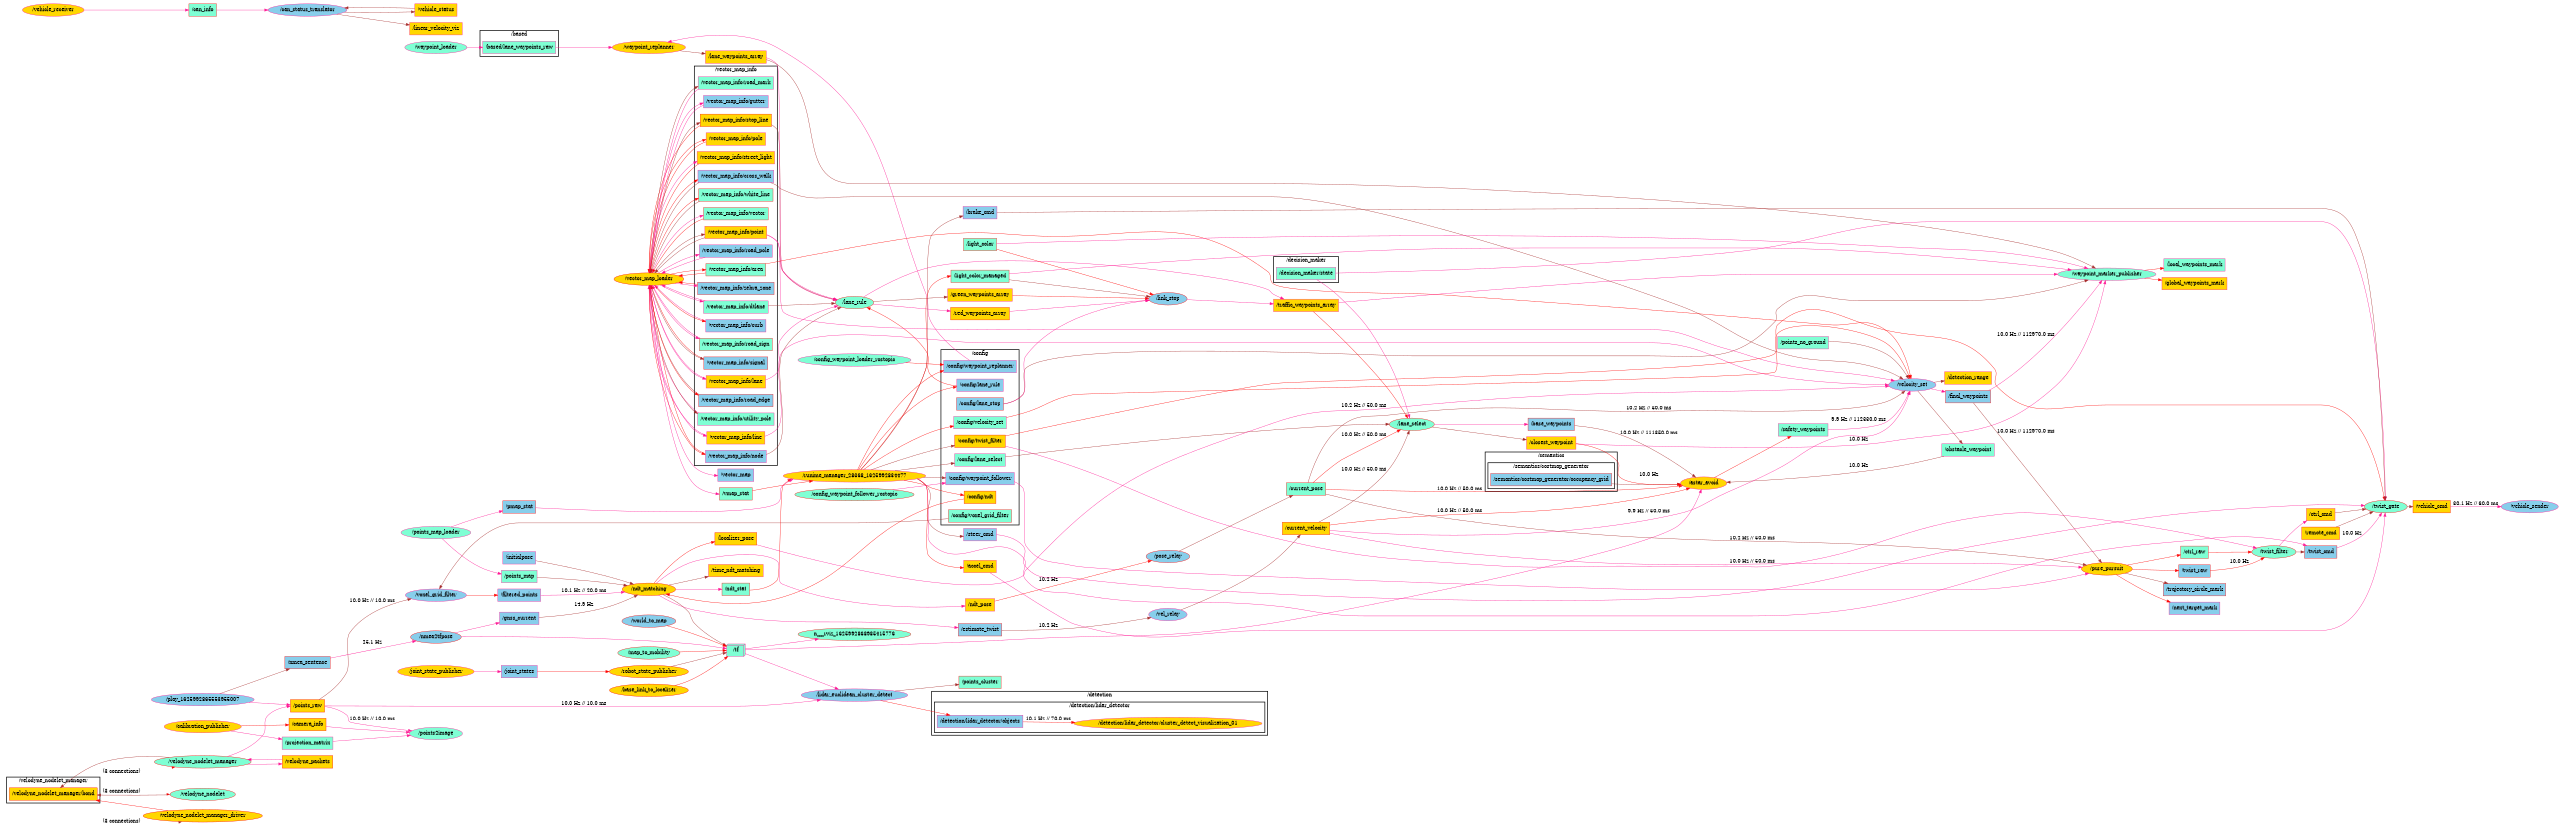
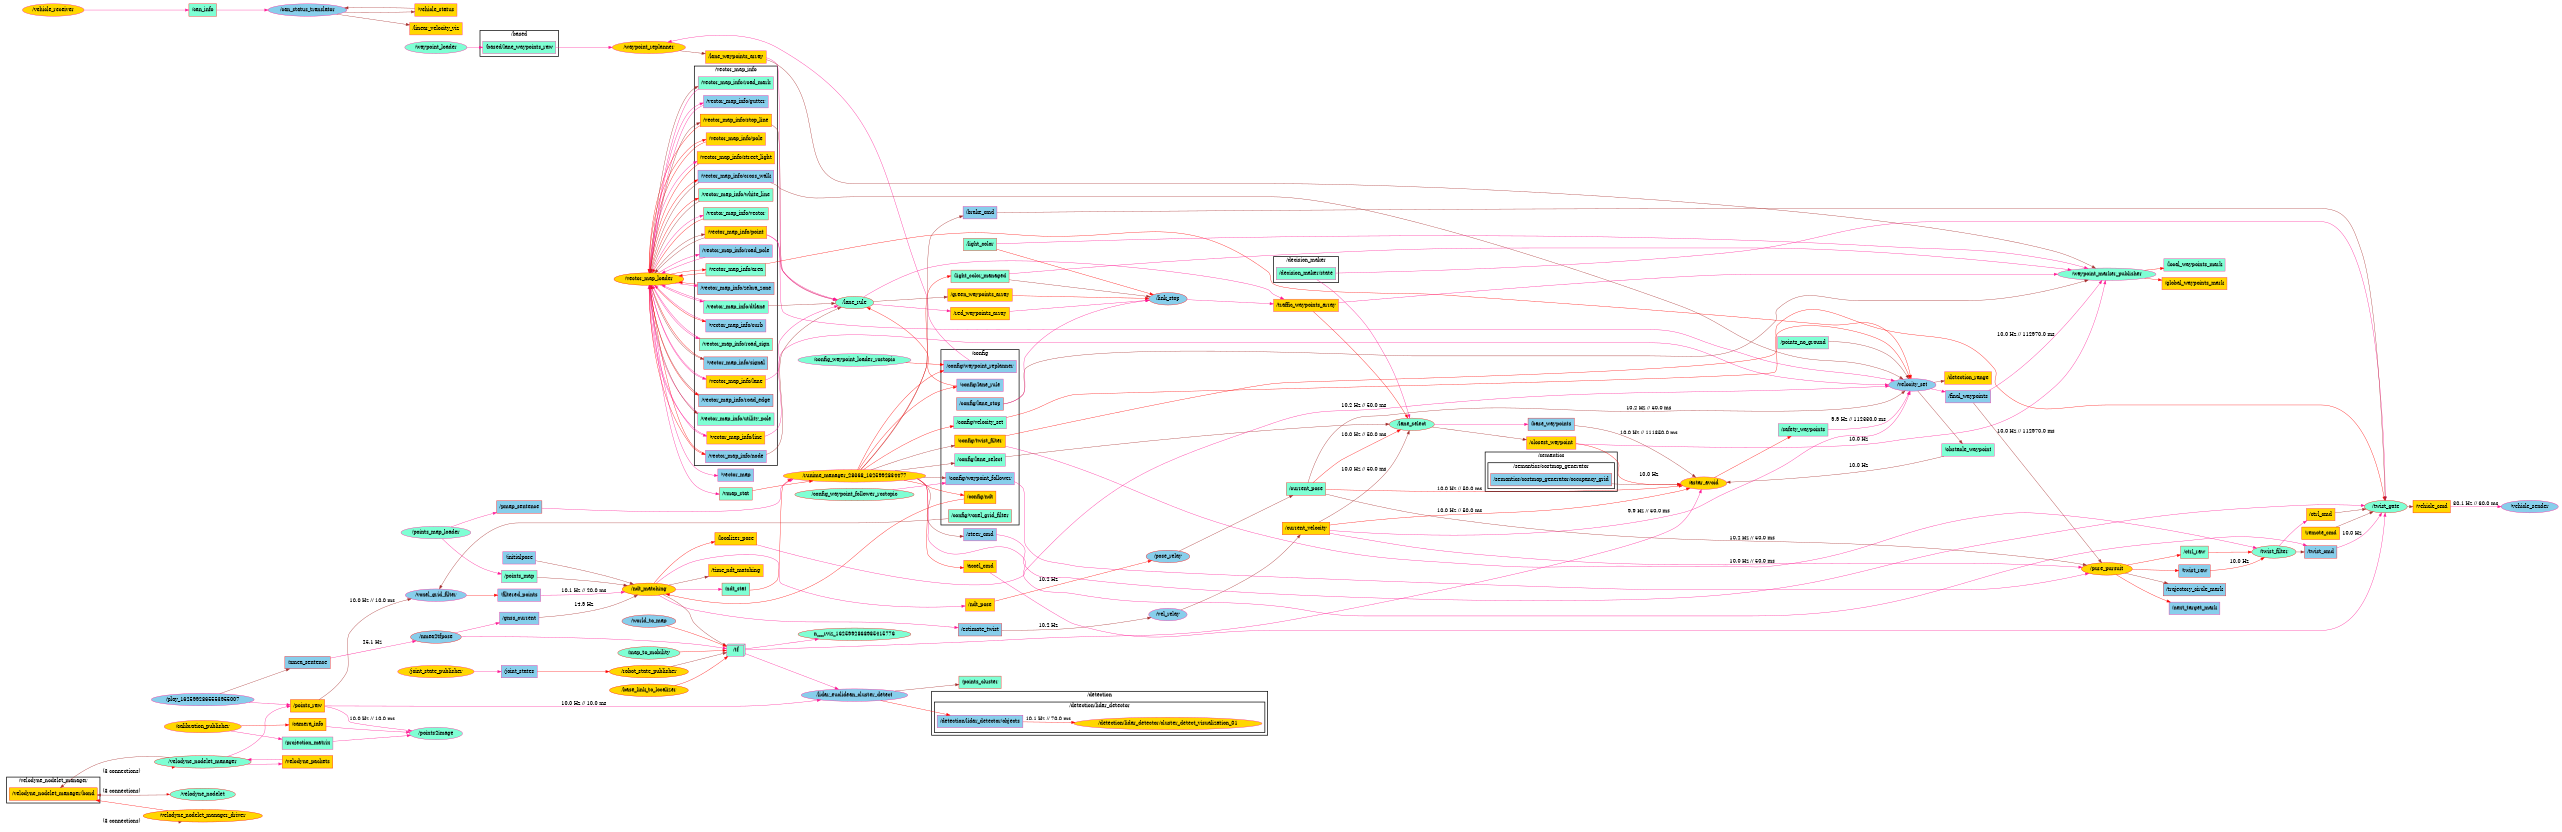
  digraph {
    compound=True
    rank=same
    rankdir=LR
    ranksep=0.2
    node [color=deeppink fillcolor=gold shape=box style=filled]
    edge [color=deeppink penwidth=1]
    n1 [color=red fillcolor=skyblue height=0.5 label="/semantics/costmap_generator/occupancy_grid" width=3.7778]
    n2 [color=red height=0.5 label="/config/twist_filter" width=1.6389]
    n3 [fillcolor=aquamarine height=0.5 label="/config/lane_select" width=1.6528]
    n4 [fillcolor=skyblue height=0.5 label="/config/lane_rule" width=1.5139]
    n5 [fillcolor=skyblue height=0.5 label="/config/waypoint_follower" width=2.2361]
    n6 [color=red fillcolor=aquamarine height=0.5 label="/config/voxel_grid_filter" width=2.0833]
    n7 [color=red fillcolor=skyblue height=0.5 label="/config/lane_stop" width=1.5278]
    n8 [color=red height=0.5 label="/config/ndt" width=1.0556]
    n9 [fillcolor=aquamarine height=0.5 label="/config/velocity_set" width=1.7222]
    n10 [fillcolor=skyblue height=0.5 label="/config/waypoint_replanner" width=2.3194]
    n11 [color=red fillcolor=skyblue height=0.5 label="/vector_map_info/zebra_zone" width=2.4861]
    n12 [fillcolor=aquamarine height=0.5 label="/vector_map_info/dtlane" width=2.0833]
    n13 [fillcolor=skyblue height=0.5 label="/vector_map_info/curb" width=1.9583]
    n14 [color=red fillcolor=aquamarine height=0.5 label="/vector_map_info/road_sign" width=2.3611]
    n15 [color=red fillcolor=skyblue height=0.5 label="/vector_map_info/signal" width=2.0694]
    n16 [height=0.5 label="/vector_map_info/lane" width=1.9444]
    n17 [color=red fillcolor=skyblue height=0.5 label="/vector_map_info/road_edge" width=2.4028]
    n18 [fillcolor=aquamarine height=0.5 label="/vector_map_info/utility_pole" width=2.4861]
    n19 [height=0.5 label="/vector_map_info/line" width=1.9028]
    n20 [fillcolor=skyblue height=0.5 label="/vector_map_info/node" width=1.9861]
    n21 [fillcolor=aquamarine height=0.5 label="/vector_map_info/road_mark" width=2.4444]
    n22 [fillcolor=skyblue height=0.5 label="/vector_map_info/gutter" width=2.0694]
    n23 [color=red height=0.5 label="/vector_map_info/stop_line" width=2.3194]
    n24 [height=0.5 label="/vector_map_info/pole" width=1.9444]
    n25 [height=0.5 label="/vector_map_info/street_light" width=2.4722]
    n26 [fillcolor=skyblue height=0.5 label="/vector_map_info/cross_walk" width=2.4722]
    n27 [color=red fillcolor=aquamarine height=0.5 label="/vector_map_info/white_line" width=2.4167]
    n28 [color=red fillcolor=aquamarine height=0.5 label="/vector_map_info/vector" width=2.0972]
    n29 [height=0.5 label="/vector_map_info/point" width=2.0139]
    n30 [fillcolor=skyblue height=0.5 label="/vector_map_info/road_pole" width=2.375]
    n31 [color=red fillcolor=aquamarine height=0.5 label="/vector_map_info/area" width=1.9444]
    n32 [fillcolor=aquamarine height=0.5 label="/decision_maker/state" width=1.875]
    n33 [fillcolor=aquamarine height=0.5 label="/based/lane_waypoints_raw" width=2.3194]
    n34 [fillcolor=skyblue height=0.5 label="/detection/lidar_detector/objects" width=2.6528]
    n35 [height=0.5 label="/detection/lidar_detector/cluster_detect_visualization_01" shape=ellipse width=5.8314]
    n36 [color=red height=0.5 label="/velodyne_nodelet_manager/bond" width=2.7917]
    n37 [height=0.5 label="/astar_avoid" shape=ellipse width=1.4985]
    n38 [color=red fillcolor=aquamarine height=0.5 label="/twist_filter" shape=ellipse width=1.4443]
    n39 [color=red fillcolor=aquamarine height=0.5 label="/twist_gate" shape=ellipse width=1.3721]
    n40 [color=red fillcolor=aquamarine height=0.5 label="/lane_select" shape=ellipse width=1.4443]
    n41 [color=red fillcolor=aquamarine height=0.5 label="/lane_rule" shape=ellipse width=1.2818]
    n42 [color=red height=0.5 label="/pure_pursuit" shape=ellipse width=1.6068]
    n43 [fillcolor=skyblue height=0.5 label="/voxel_grid_filter" shape=ellipse width=2.022]
    n44 [fillcolor=aquamarine height=0.5 label="/waypoint_marker_publisher" shape=ellipse width=3.1233]
    n45 [color=red fillcolor=skyblue height=0.5 label="/link_stop" shape=ellipse width=1.2999]
    n46 [color=red height=0.5 label="/ndt_matching" shape=ellipse width=1.7151]
    n47 [fillcolor=skyblue height=0.5 label="/velocity_set" shape=ellipse width=1.5526]
    n48 [height=0.5 label="/waypoint_replanner" shape=ellipse width=2.3109]
    n49 [color=red height=0.5 label="/vector_map_loader" shape=ellipse width=2.2567]
    n50 [color=red height=0.5 label="/velodyne_nodelet_manager_driver" shape=ellipse width=3.7733]
    n51 [color=red fillcolor=aquamarine height=0.5 label="/velodyne_nodelet" shape=ellipse width=2.0943]
    n52 [color=red fillcolor=aquamarine height=0.5 label="/velodyne_nodelet_manager" shape=ellipse width=3.0692]
    n53 [fillcolor=aquamarine height=0.5 label="/safety_waypoints" width=1.5972]
    n54 [color=red fillcolor=skyblue height=0.5 label="/twist_cmd" width=1.0694]
    n55 [height=0.5 label="/ctrl_cmd" width=0.95833]
    n56 [color=red height=0.5 label="/vehicle_cmd" width=1.25]
    n57 [height=0.5 label="/closest_waypoint" width=1.5833]
    n58 [color=red fillcolor=skyblue height=0.5 label="/base_waypoints" width=1.4861]
    n59 [color=red height=0.5 label="/red_waypoints_array" width=1.8611]
    n60 [height=0.5 label="/green_waypoints_array" width=2.0417]
    n61 [height=0.5 label="/traffic_waypoints_array" width=2.0833]
    n62 [fillcolor=skyblue height=0.5 label="/next_target_mark" width=1.6111]
    n63 [color=red fillcolor=aquamarine height=0.5 label="/ctrl_raw" width=0.90278]
    n64 [color=red fillcolor=skyblue height=0.5 label="/twist_raw" width=1.0278]
    n65 [color=red fillcolor=skyblue height=0.5 label="/trajectory_circle_mark" width=2]
    n66 [fillcolor=skyblue height=0.5 label="/filtered_points" width=1.375]
    n67 [height=0.5 label="/global_waypoints_mark" width=2.1111]
    n68 [fillcolor=aquamarine height=0.5 label="/local_waypoints_mark" width=2]
    n69 [height=0.5 label="/time_ndt_matching" width=1.7639]
    n70 [height=0.5 label="/ndt_pose" width=0.95833]
    n71 [color=red height=0.5 label="/localizer_pose" width=1.3611]
    n72 [color=red fillcolor=aquamarine height=0.5 label="/ndt_stat" width=0.875]
    n73 [color=red fillcolor=skyblue height=0.5 label="/estimate_twist" width=1.375]
    n74 [fillcolor=aquamarine height=0.5 label="/tf" shape=box3d width=0.75]
    n75 [fillcolor=aquamarine height=0.5 label="/obstacle_waypoint" width=1.6944]
    n76 [height=0.5 label="/detection_range" width=1.4861]
-   n77 [color=red fillcolor=skyblue height=0.5 label="/final_waypoints" width=1.4861]
+   n77 [fillcolor=skyblue height=0.5 label="/final_waypoints" width=1.4861]
    n78 [height=0.5 label="/lane_waypoints_array" width=1.9444]
    n79 [color=red fillcolor=aquamarine height=0.5 label="/vmap_stat" width=1.0694]
    n80 [fillcolor=skyblue height=0.5 label="/vector_map" width=1.1806]
    n81 [color=red height=0.5 label="/velodyne_packets" width=1.625]
    n82 [color=red height=0.5 label="/points_raw" width=1.1111]
    n83 [fillcolor=skyblue height=0.5 label="/vehicle_sender" shape=ellipse width=1.8234]
    n84 [color=red fillcolor=skyblue height=0.5 label="/pose_relay" shape=ellipse width=1.4263]
    n85 [height=0.5 label="/runime_manager_28368_1625992834477" shape=ellipse width=4.4774]
    n86 [fillcolor=skyblue height=0.5 label="/vel_relay" shape=ellipse width=1.2818]
    n87 [fillcolor=skyblue height=0.5 label="/lidar_euclidean_cluster_detect" shape=ellipse width=3.34]
    n___rviz_1625992868985415776 [color=red fillcolor=aquamarine height=0.5 width=3.6108 shape=""]
    n89 [fillcolor=aquamarine height=0.5 label="/points2image" shape=ellipse width=1.6971]
    n90 [fillcolor=skyblue height=0.5 label="/brake_cmd" width=1.125]
    n91 [fillcolor=skyblue height=0.5 label="/gnss_current" width=1.0556]
    n92 [height=0.5 label="/linear_velocity_viz" width=1.7361]
    n93 [color=red fillcolor=aquamarine height=0.5 label="/light_color_managed" width=1.8889]
    n94 [color=red height=0.5 label="/remote_cmd" width=1.2361]
    n95 [fillcolor=skyblue height=0.5 label="/steer_cmd" width=1.0694]
    n96 [color=red height=0.5 label="/current_velocity" width=1.5139]
    n97 [color=red height=0.5 label="/camera_info" width=1.2361]
    n98 [height=0.5 label="/accel_cmd" width=1.0972]
    n99 [color=red fillcolor=aquamarine height=0.5 label="/points_cluster" width=1.3333]
    n100 [color=red fillcolor=aquamarine height=0.5 label="/light_color" width=1.1111]
    n101 [fillcolor=skyblue height=0.5 label="/joint_states" width=1.1389]
    n102 [color=red height=0.5 label="/robot_state_publisher" shape=ellipse width=2.4734]
    n103 [fillcolor=aquamarine height=0.5 label="/points_no_ground" width=1.6528]
    n104 [fillcolor=skyblue height=0.5 label="/initialpose" width=1.0694]
    n105 [fillcolor=aquamarine height=0.5 label="/projection_matrix" width=1.6389]
-   n106 [color=red fillcolor=skyblue height=0.5 label="/pmap_stat" width=1.0694]
+   n106 [color=red fillcolor=skyblue height=0.5 label="/pmap_sentence" width=1.0694]
    n107 [color=red fillcolor=aquamarine height=0.5 label="/current_pose" width=1.25]
    n108 [height=0.5 label="/vehicle_status" width=1.3472]
    n109 [fillcolor=skyblue height=0.5 label="/can_status_translator" shape=ellipse width=2.4192]
    n110 [fillcolor=aquamarine height=0.5 label="/points_map" width=1.1667]
    n111 [color=red fillcolor=aquamarine height=0.5 label="/can_info" width=0.94444]
    n112 [color=red fillcolor=skyblue height=0.5 label="/nmea_sentence" width=1.4444]
    n113 [color=red fillcolor=skyblue height=0.5 label="/nmea2tfpose" shape=ellipse width=1.6249]
    n114 [color=red fillcolor=aquamarine height=0.5 label="/map_to_mobility" shape=ellipse width=2.0762]
    n115 [color=red height=0.5 label="/base_link_to_localizer" shape=ellipse width=2.5817]
    n116 [color=red fillcolor=skyblue height=0.5 label="/world_to_map" shape=ellipse width=1.8054]
    n117 [height=0.5 label="/calibration_publisher" shape=ellipse width=2.4373]
    n118 [fillcolor=aquamarine height=0.5 label="/waypoint_loader" shape=ellipse width=2.004]
    n119 [fillcolor=aquamarine height=0.5 label="/config_waypoint_loader_rostopic" shape=ellipse width=3.665]
    n120 [fillcolor=skyblue height=0.5 label="/play_1625992865553955007" shape=ellipse width=3.2317]
    n121 [height=0.5 label="/joint_state_publisher" shape=ellipse width=2.4192]
    n122 [height=0.5 label="/vehicle_receiver" shape=ellipse width=1.9859]
    n123 [color=red fillcolor=aquamarine height=0.5 label="/config_waypoint_follower_rostopic" shape=ellipse width=3.8816]
    n124 [fillcolor=aquamarine height=0.5 label="/points_map_loader" shape=ellipse width=2.2567]
    subgraph cluster_1 {
      label="/semantics"
      style=bold
      subgraph cluster_2 {
        label="/semantics/costmap_generator"
        style=bold
        n1
      }
    }
    subgraph cluster_3 {
      label="/config"
      style=bold
      n2
      n3
      n4
      n5
      n6
      n7
      n8
      n9
      n10
    }
    subgraph cluster_4 {
      label="/vector_map_info"
      style=bold
      n11
      n12
      n13
      n14
      n15
      n16
      n17
      n18
      n19
      n20
      n21
      n22
      n23
      n24
      n25
      n26
      n27
      n28
      n29
      n30
      n31
    }
    subgraph cluster_5 {
      label="/decision_maker"
      style=bold
      n32
    }
    subgraph cluster_6 {
      label="/based"
      style=bold
      n33
    }
    subgraph cluster_7 {
      label="/detection"
      style=bold
      subgraph cluster_8 {
        label="/detection/lidar_detector"
        style=bold
        n34
        n35
      }
    }
    subgraph cluster_9 {
      label="/velodyne_nodelet_manager"
      style=bold
      n36
    }
    n1 -> n37 [color=brown]
    n2 -> n38
    n2 -> n39 [color=red]
    n3 -> n40 [color=brown]
    n4 -> n41 [color=red]
    n5 -> n42
    n6 -> n43 [color=brown]
    n7 -> n44 [color=brown]
    n7 -> n45
    n8 -> n46 [color=red]
    n9 -> n47 [color=red]
    n10 -> n48
    n11 -> n49 [color=red]
    n12 -> n41 [color=brown]
    n12 -> n49
    n13 -> n49
    n14 -> n49
    n15 -> n49 [color=red]
    n16 -> n41
    n16 -> n49
    n17 -> n49 [color=brown]
    n18 -> n49
    n19 -> n47
    n19 -> n49
    n20 -> n41 [color=brown]
    n20 -> n49 [color=red]
    n21 -> n49
    n22 -> n49
    n23 -> n41 [color=brown]
    n23 -> n49 [color=red]
    n24 -> n49 [color=red]
    n25 -> n49 [color=red]
    n26 -> n47 [color=brown]
    n26 -> n49 [color=brown]
    n27 -> n49 [color=brown]
    n28 -> n49 [color=red]
    n29 -> n41
    n29 -> n47
    n29 -> n49 [color=brown]
    n30 -> n49
    n31 -> n47 [color=red]
    n31 -> n49 [color=red]
    n32 -> n39
    n32 -> n40
    n33 -> n48
    n34 -> n35 [color=red colorB=0 colorG=255 colorR=0 label="\n10.1 Hz // 70.0 ms"]
    n36 -> n50 [color=brown colorB=0 colorG=0 colorR=0 label="\n(3 connections)" penwidth=0]
    n36 -> n51 [color=red colorB=0 colorG=255 colorR=0 label="\n(3 connections)" penwidth=0]
    n36 -> n52 [color=red colorB=0 colorG=0 colorR=0 label="\n(3 connections)" penwidth=0]
    n37 -> n53 [color=red]
    n38 -> n54 [color=brown]
    n38 -> n55
    n39 -> n56 [color=brown]
    n40 -> n57 [color=brown]
    n40 -> n58
    n41 -> n59
    n41 -> n60 [color=brown]
    n41 -> n61
    n42 -> n62 [color=red]
    n42 -> n63 [color=red]
    n42 -> n64 [color=red]
    n42 -> n65 [color=brown]
    n43 -> n66 [color=red]
    n44 -> n67 [color=red]
    n44 -> n68 [color=red]
    n45 -> n61
    n46 -> n69 [color=brown]
    n46 -> n70
    n46 -> n71 [color=red]
    n46 -> n72
    n46 -> n73
    n46 -> n74 [color=brown]
    n47 -> n75 [color=brown]
    n47 -> n76 [color=brown]
    n47 -> n77
    n48 -> n78 [color=brown]
    n49 -> n11
    n49 -> n12
    n49 -> n13 [color=red]
    n49 -> n14
    n49 -> n15 [color=brown]
    n49 -> n16
    n49 -> n17 [color=red]
    n49 -> n18 [color=brown]
    n49 -> n19
    n49 -> n20 [color=red]
    n49 -> n21 [color=brown]
    n49 -> n22
    n49 -> n23 [color=brown]
    n49 -> n24 [color=red]
    n49 -> n25
    n49 -> n26 [color=red]
    n49 -> n27 [color=red]
    n49 -> n28
    n49 -> n29 [color=brown]
    n49 -> n30
    n49 -> n31 [color=red]
    n49 -> n79
    n49 -> n80
    n50 -> n36 [color=red]
    n51 -> n36 [color=brown]
    n52 -> n36 [color=brown]
    n52 -> n81
    n52 -> n82
    n53 -> n47 [colorB=0 colorG=3 colorR=255 label="\n9.9 Hz // 112330.0 ms"]
    n54 -> n39 [colorB=0 colorG=0 colorR=0 label="\n10.0 Hz"]
    n55 -> n39 [color=brown]
    n56 -> n83 [colorB=0 colorG=255 colorR=0 label="\n30.1 Hz // 60.0 ms"]
    n57 -> n37 [color=red colorB=0 colorG=0 colorR=0 label="\n10.0 Hz"]
    n57 -> n44 [colorB=0 colorG=0 colorR=0 label="\n10.0 Hz"]
    n58 -> n37 [color=brown colorB=0 colorG=8 colorR=255 label="\n10.0 Hz // 111350.0 ms"]
    n59 -> n45
    n60 -> n45 [color=red]
    n61 -> n40 [color=red]
    n61 -> n44
    n63 -> n38 [color=red]
    n64 -> n38 [color=red colorB=0 colorG=0 colorR=0 label="\n10.0 Hz"]
    n66 -> n46 [colorB=0 colorG=255 colorR=0 label="\n10.1 Hz // 20.0 ms"]
    n70 -> n84 [color=red colorB=0 colorG=0 colorR=0 label="\n10.2 Hz"]
    n71 -> n47 [colorB=0 colorG=255 colorR=0 label="\n10.2 Hz // 50.0 ms"]
    n72 -> n85 [color=red]
    n73 -> n86 [color=brown colorB=0 colorG=0 colorR=0 label="\n10.2 Hz"]
    n74 -> n37
    n74 -> n87
    n74 -> n___rviz_1625992868985415776
    n75 -> n37 [color=brown colorB=0 colorG=0 colorR=0 label="\n10.0 Hz"]
    n77 -> n42 [color=brown colorB=0 colorG=0 colorR=255 label="\n10.0 Hz // 112970.0 ms"]
    n77 -> n44 [colorB=0 colorG=0 colorR=255 label="\n10.0 Hz // 112970.0 ms"]
    n78 -> n41
    n78 -> n44 [color=brown]
    n79 -> n85 [color=red]
    n81 -> n52
    n82 -> n43 [color=brown colorB=0 colorG=255 colorR=0 label="\n10.0 Hz // 10.0 ms"]
    n82 -> n87 [colorB=0 colorG=255 colorR=0 label="\n10.0 Hz // 10.0 ms"]
    n82 -> n89 [colorB=0 colorG=255 colorR=0 label="\n10.0 Hz // 10.0 ms"]
    n84 -> n107 [color=brown]
    n85 -> n2 [color=brown]
    n85 -> n3 [color=brown]
    n85 -> n4 [color=red]
    n85 -> n5 [color=brown]
    n85 -> n8 [color=red]
    n85 -> n9 [color=red]
    n85 -> n10 [color=red]
    n85 -> n54
    n85 -> n90 [color=brown]
    n85 -> n93 [color=red]
    n85 -> n95 [color=brown]
    n85 -> n98 [color=red]
    n86 -> n96 [color=brown]
    n87 -> n34 [color=red]
    n87 -> n99 [color=brown]
    n90 -> n39 [color=brown]
    n91 -> n46 [color=brown colorB=0 colorG=255 colorR=0 label="\n14.9 Hz"]
    n93 -> n44
    n93 -> n45 [color=brown]
    n94 -> n39 [color=brown]
    n95 -> n39
    n96 -> n37 [color=red colorB=0 colorG=255 colorR=0 label="\n10.0 Hz // 50.0 ms"]
    n96 -> n40 [color=brown colorB=0 colorG=255 colorR=0 label="\n10.0 Hz // 50.0 ms"]
    n96 -> n42 [colorB=0 colorG=255 colorR=0 label="\n10.0 Hz // 50.0 ms"]
    n96 -> n47 [colorB=0 colorG=255 colorR=0 label="\n9.9 Hz // 50.0 ms"]
    n97 -> n89
    n98 -> n39
    n100 -> n44
    n100 -> n45 [color=red]
    n101 -> n102 [color=red]
    n102 -> n74 [color=brown]
    n103 -> n47 [color=brown]
    n104 -> n46 [color=brown]
    n105 -> n89
    n106 -> n85
    n107 -> n37 [color=red colorB=0 colorG=255 colorR=0 label="\n10.0 Hz // 50.0 ms"]
    n107 -> n40 [color=red colorB=0 colorG=255 colorR=0 label="\n10.0 Hz // 50.0 ms"]
    n107 -> n42 [color=brown colorB=0 colorG=255 colorR=0 label="\n10.2 Hz // 50.0 ms"]
    n107 -> n47 [color=brown colorB=0 colorG=255 colorR=0 label="\n10.2 Hz // 50.0 ms"]
    n108 -> n109 [color=brown]
    n109 -> n92 [color=brown]
    n109 -> n108 [color=brown]
    n110 -> n46 [color=brown]
    n111 -> n109
    n112 -> n113 [colorB=0 colorG=255 colorR=0 label="\n25.1 Hz"]
    n113 -> n74
    n113 -> n91
    n114 -> n74 [color=red]
    n115 -> n74 [color=red]
    n116 -> n74 [color=red]
    n117 -> n97 [color=red]
    n117 -> n105
    n118 -> n33
    n119 -> n10 [color=red]
    n120 -> n82
    n120 -> n112 [color=brown]
    n121 -> n101
    n122 -> n111
    n123 -> n5
    n124 -> n106
    n124 -> n110
  }
